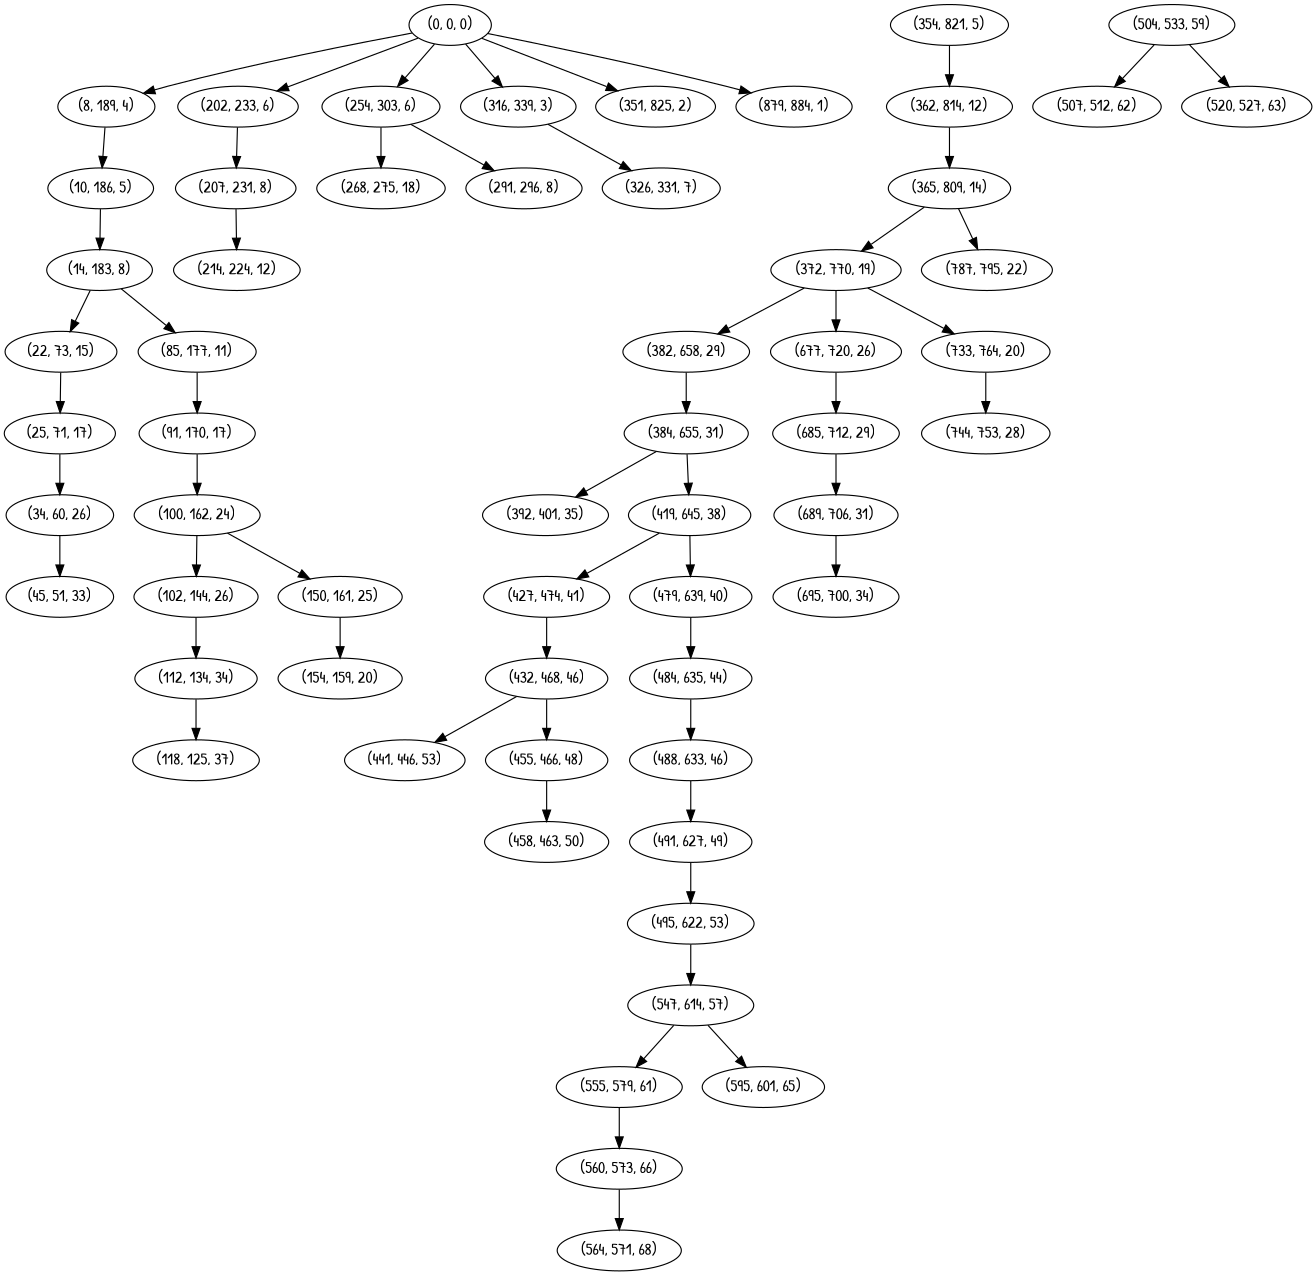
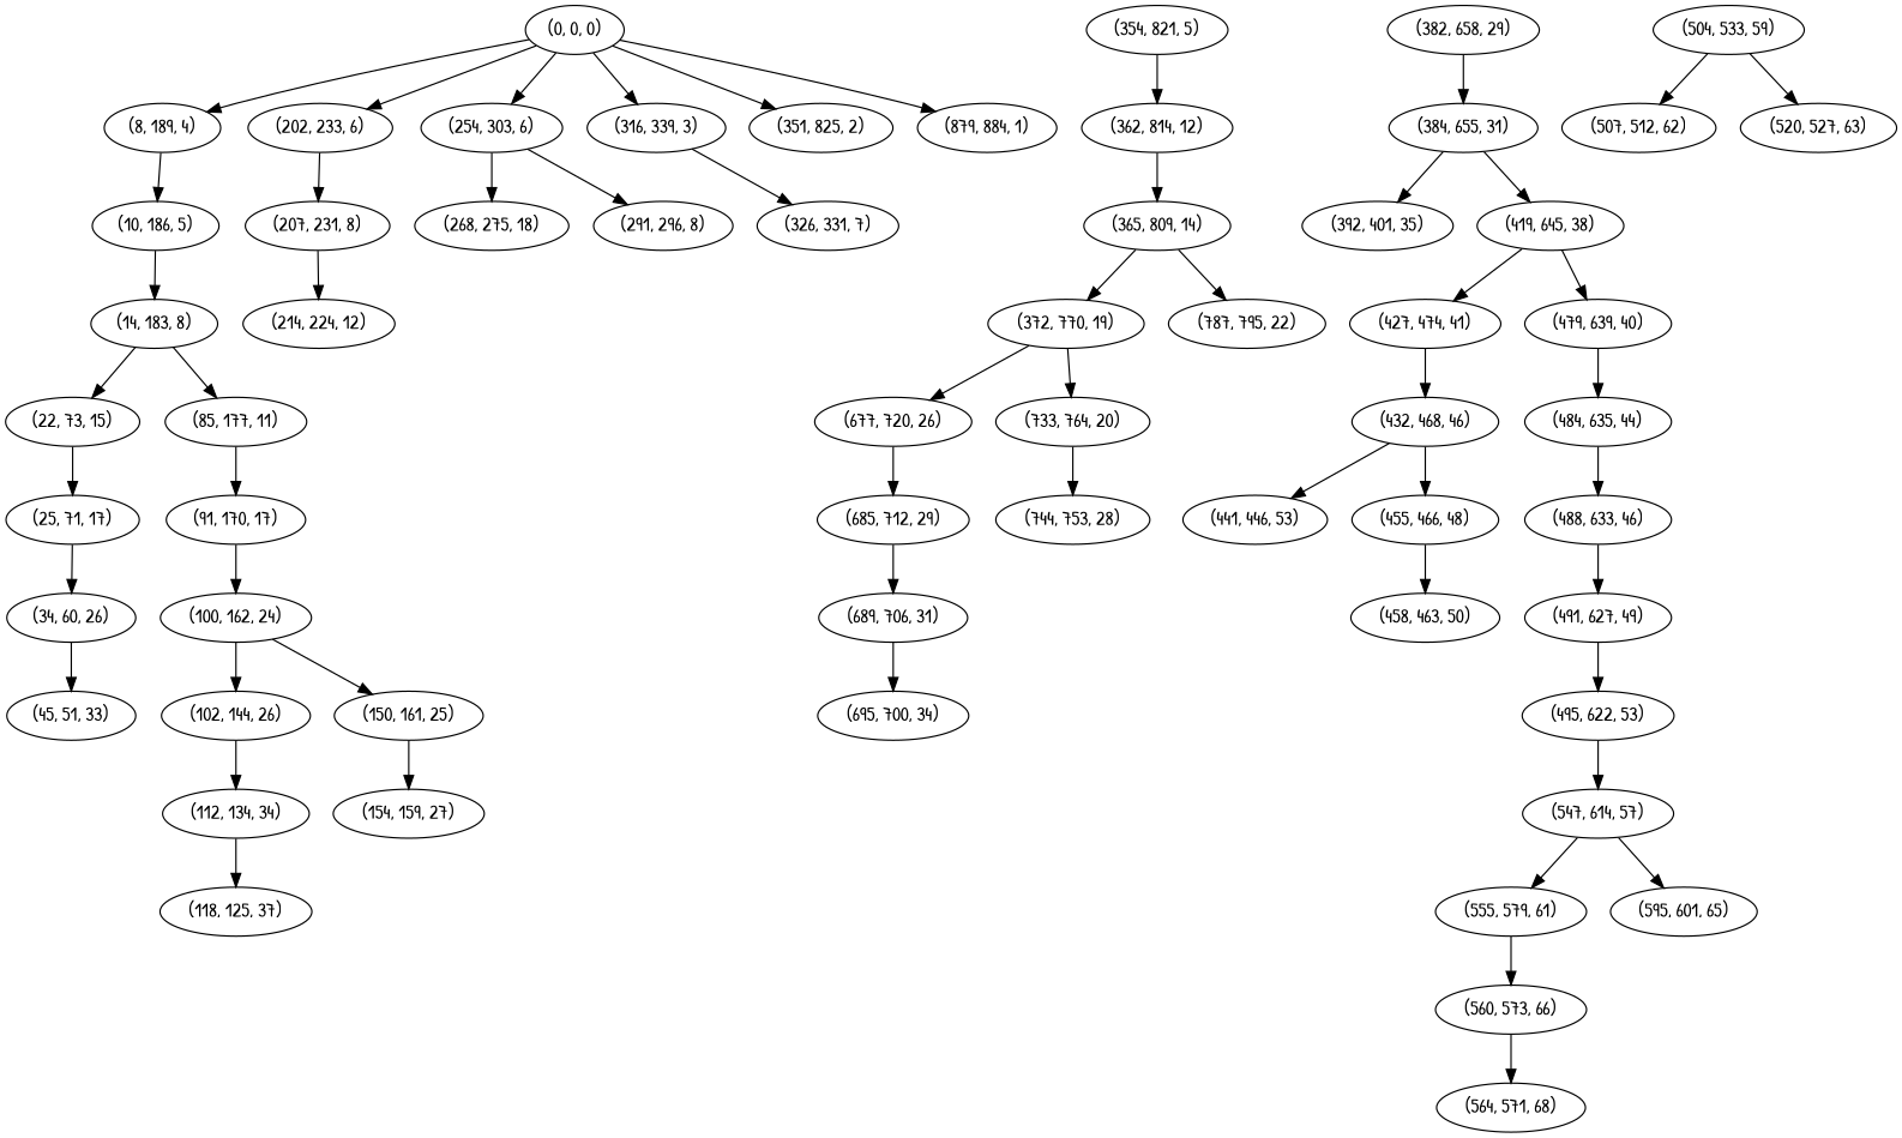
  digraph {
    fontname="Patrick Hand"
    node [fontname="Patrick Hand"]
    edge [fontname="Patrick Hand"]
    "(0, 0, 0)"
    "(8, 189, 4)"
    "(202, 233, 6)"
    "(254, 303, 6)"
    "(316, 339, 3)"
    "(351, 825, 2)"
    "(879, 884, 1)"
    "(10, 186, 5)"
    "(207, 231, 8)"
    "(268, 275, 18)"
    "(291, 296, 8)"
    "(326, 331, 7)"
    "(14, 183, 8)"
    "(22, 73, 15)"
    "(85, 177, 11)"
    "(25, 71, 17)"
    "(91, 170, 17)"
    "(34, 60, 26)"
    "(45, 51, 33)"
    "(100, 162, 24)"
    "(102, 144, 26)"
    "(150, 161, 25)"
    "(112, 134, 34)"
-   "(154, 159, 27)" [label="(154, 159, 20)"]
+   "(154, 159, 27)"
    "(118, 125, 37)"
    "(214, 224, 12)"
    "(354, 821, 5)"
    "(362, 814, 12)"
    "(365, 809, 14)"
    "(372, 770, 19)"
    "(787, 795, 22)"
    "(382, 658, 29)"
    "(677, 720, 26)"
    "(733, 764, 20)"
    "(384, 655, 31)"
    "(685, 712, 29)"
    "(744, 753, 28)"
    "(392, 401, 35)"
    "(419, 645, 38)"
    "(427, 474, 41)"
    "(479, 639, 40)"
    "(432, 468, 46)"
    "(484, 635, 44)"
    "(441, 446, 53)"
    "(455, 466, 48)"
    "(458, 463, 50)"
    "(488, 633, 46)"
    "(491, 627, 49)"
    "(495, 622, 53)"
    "(547, 614, 57)"
    "(504, 533, 59)"
    "(507, 512, 62)"
    "(520, 527, 63)"
    n54 [label="(555, 579, 61)"]
    "(595, 601, 65)"
    "(560, 573, 66)"
    "(564, 571, 68)"
    "(689, 706, 31)"
    "(695, 700, 34)"
    "(0, 0, 0)" -> "(8, 189, 4)"
    "(0, 0, 0)" -> "(202, 233, 6)"
    "(0, 0, 0)" -> "(254, 303, 6)"
    "(0, 0, 0)" -> "(316, 339, 3)"
    "(0, 0, 0)" -> "(351, 825, 2)"
    "(0, 0, 0)" -> "(879, 884, 1)"
    "(8, 189, 4)" -> "(10, 186, 5)"
    "(202, 233, 6)" -> "(207, 231, 8)"
    "(254, 303, 6)" -> "(268, 275, 18)"
    "(254, 303, 6)" -> "(291, 296, 8)"
    "(316, 339, 3)" -> "(326, 331, 7)"
    "(10, 186, 5)" -> "(14, 183, 8)"
    "(207, 231, 8)" -> "(214, 224, 12)"
    "(14, 183, 8)" -> "(22, 73, 15)"
    "(14, 183, 8)" -> "(85, 177, 11)"
    "(22, 73, 15)" -> "(25, 71, 17)"
    "(85, 177, 11)" -> "(91, 170, 17)"
    "(25, 71, 17)" -> "(34, 60, 26)"
    "(91, 170, 17)" -> "(100, 162, 24)"
    "(34, 60, 26)" -> "(45, 51, 33)"
    "(100, 162, 24)" -> "(102, 144, 26)"
    "(100, 162, 24)" -> "(150, 161, 25)"
    "(102, 144, 26)" -> "(112, 134, 34)"
    "(150, 161, 25)" -> "(154, 159, 27)"
    "(112, 134, 34)" -> "(118, 125, 37)"
    "(354, 821, 5)" -> "(362, 814, 12)"
    "(362, 814, 12)" -> "(365, 809, 14)"
    "(365, 809, 14)" -> "(372, 770, 19)"
    "(365, 809, 14)" -> "(787, 795, 22)"
-   "(372, 770, 19)" -> "(382, 658, 29)"
    "(372, 770, 19)" -> "(677, 720, 26)"
    "(372, 770, 19)" -> "(733, 764, 20)"
    "(382, 658, 29)" -> "(384, 655, 31)"
    "(677, 720, 26)" -> "(685, 712, 29)"
    "(733, 764, 20)" -> "(744, 753, 28)"
    "(384, 655, 31)" -> "(392, 401, 35)"
    "(384, 655, 31)" -> "(419, 645, 38)"
    "(685, 712, 29)" -> "(689, 706, 31)"
    "(419, 645, 38)" -> "(427, 474, 41)"
    "(419, 645, 38)" -> "(479, 639, 40)"
    "(427, 474, 41)" -> "(432, 468, 46)"
    "(479, 639, 40)" -> "(484, 635, 44)"
    "(432, 468, 46)" -> "(441, 446, 53)"
    "(432, 468, 46)" -> "(455, 466, 48)"
    "(484, 635, 44)" -> "(488, 633, 46)"
    "(455, 466, 48)" -> "(458, 463, 50)"
    "(488, 633, 46)" -> "(491, 627, 49)"
    "(491, 627, 49)" -> "(495, 622, 53)"
    "(495, 622, 53)" -> "(547, 614, 57)"
    "(547, 614, 57)" -> n54
    "(547, 614, 57)" -> "(595, 601, 65)"
    "(504, 533, 59)" -> "(507, 512, 62)"
    "(504, 533, 59)" -> "(520, 527, 63)"
    n54 -> "(560, 573, 66)"
    "(560, 573, 66)" -> "(564, 571, 68)"
    "(689, 706, 31)" -> "(695, 700, 34)"
  }
